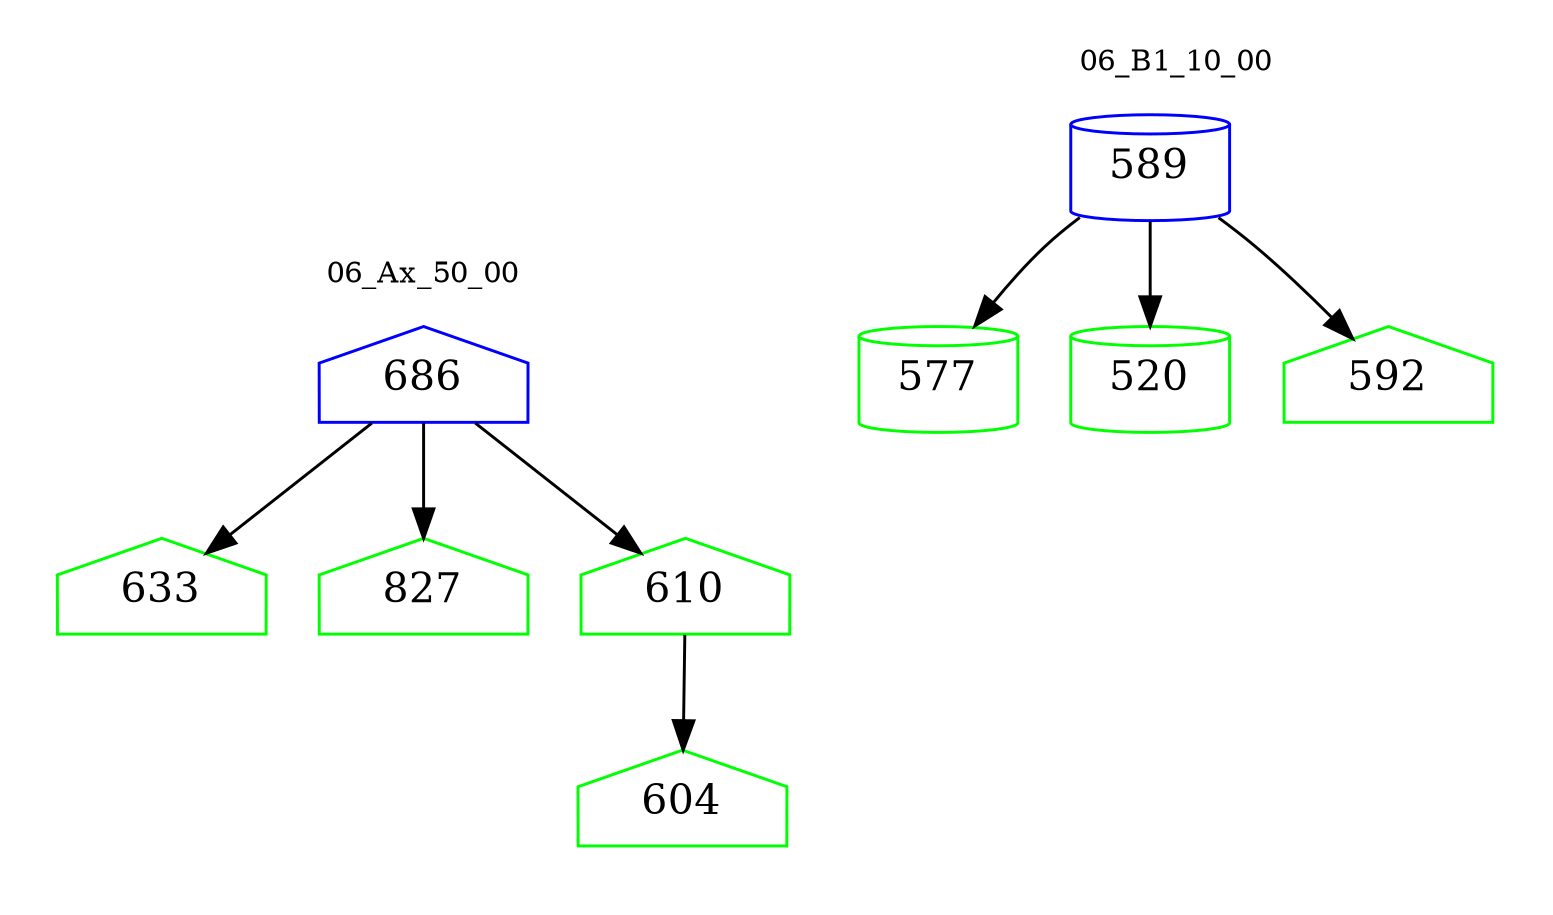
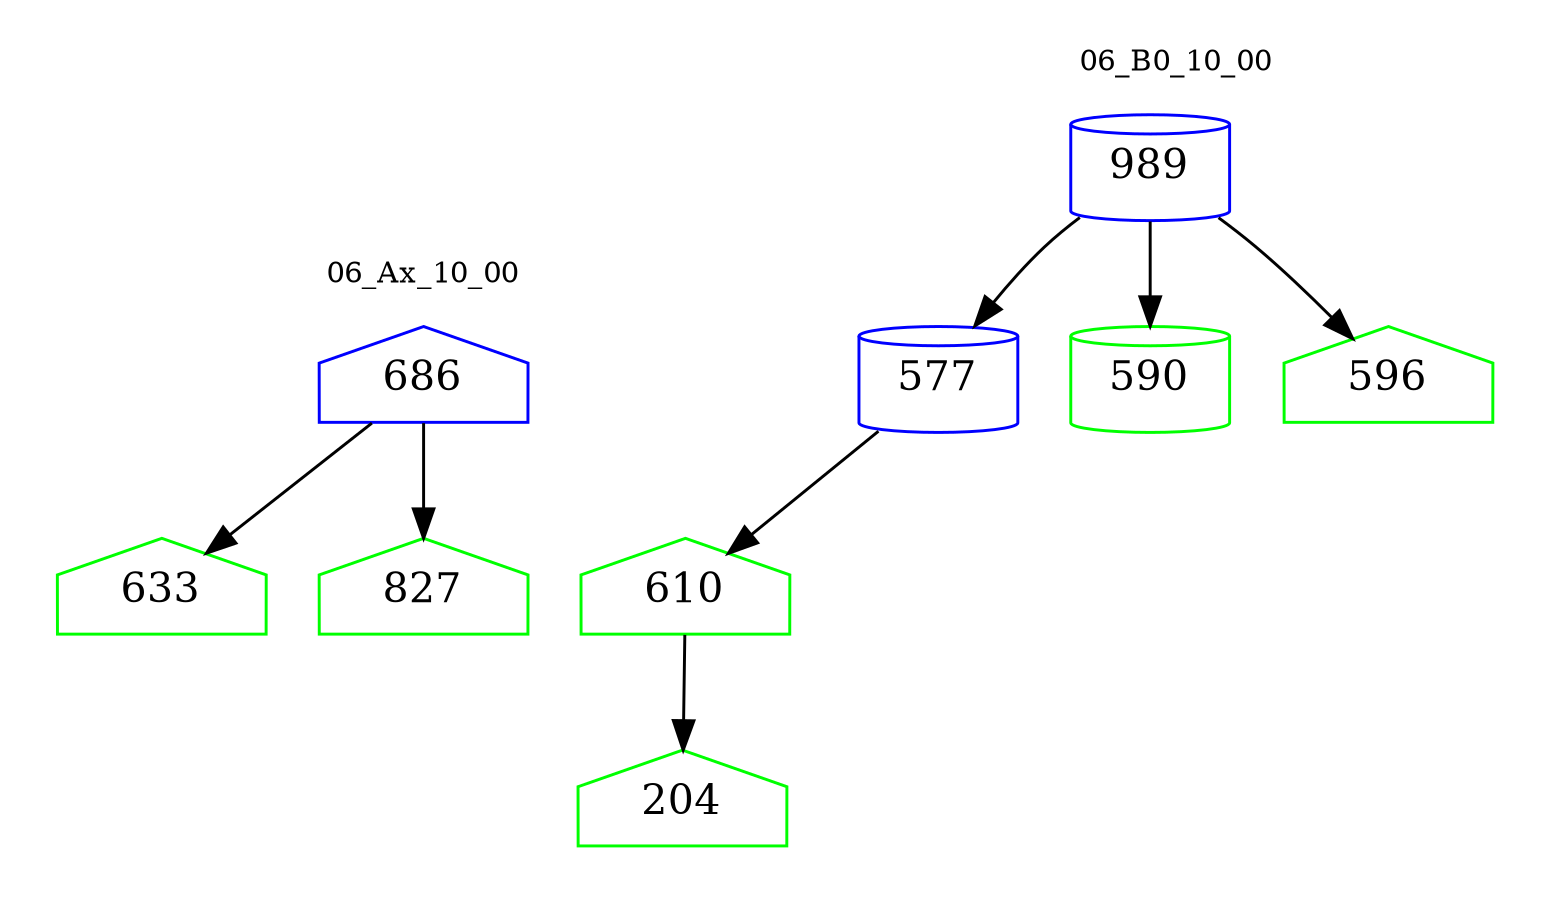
  digraph {
    node [color=green shape=house]
    edge [color=black]
    n1 [color=blue label=686]
    n2 [label=610]
    n3 [label=633]
    n4 [label=827]
-   n5 [label=604]
-   n6 [color=blue label=589 shape=cylinder]
-   n7 [label=577 shape=cylinder]
-   n8 [label=520 shape=cylinder]
-   n9 [label=592]
+   n5 [label=204]
+   n6 [color=blue label=989 shape=cylinder]
+   n7 [color=blue label=577 shape=cylinder]
+   n8 [label=590 shape=cylinder]
+   n9 [label=596]
    subgraph cluster_1 {
      color=white
      fontsize=10
-     label="06_Ax_50_00"
+     label="06_Ax_10_00"
      n1
      n2
      n3
      n4
      n5
    }
    subgraph cluster_2 {
      color=white
      fontsize=10
-     label="06_B1_10_00"
+     label="06_B0_10_00"
      n6
      n7
      n8
      n9
    }
-   n1 -> n2
+   n7 -> n2
    n1 -> n3
    n1 -> n4
    n2 -> n5
    n6 -> n7
    n6 -> n8
    n6 -> n9
  }
